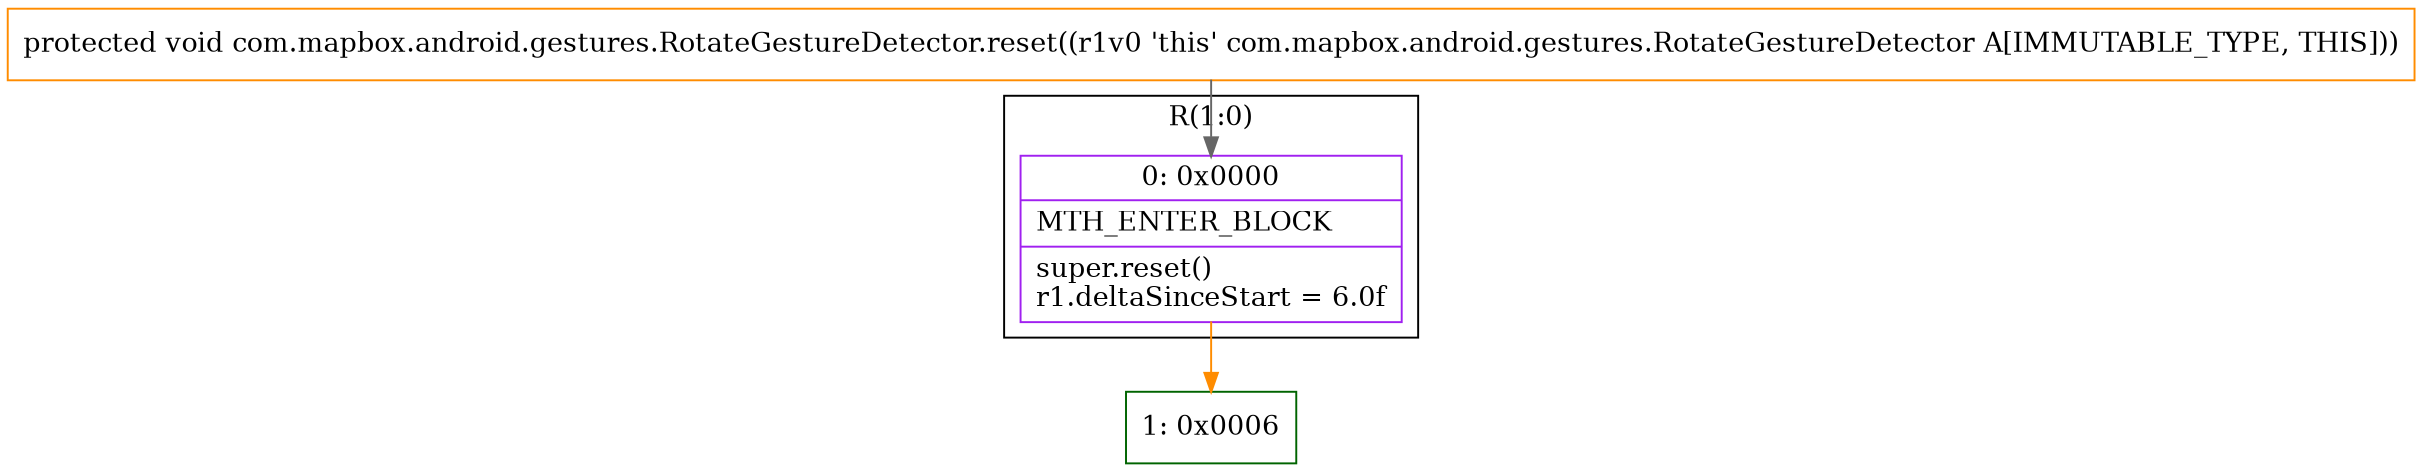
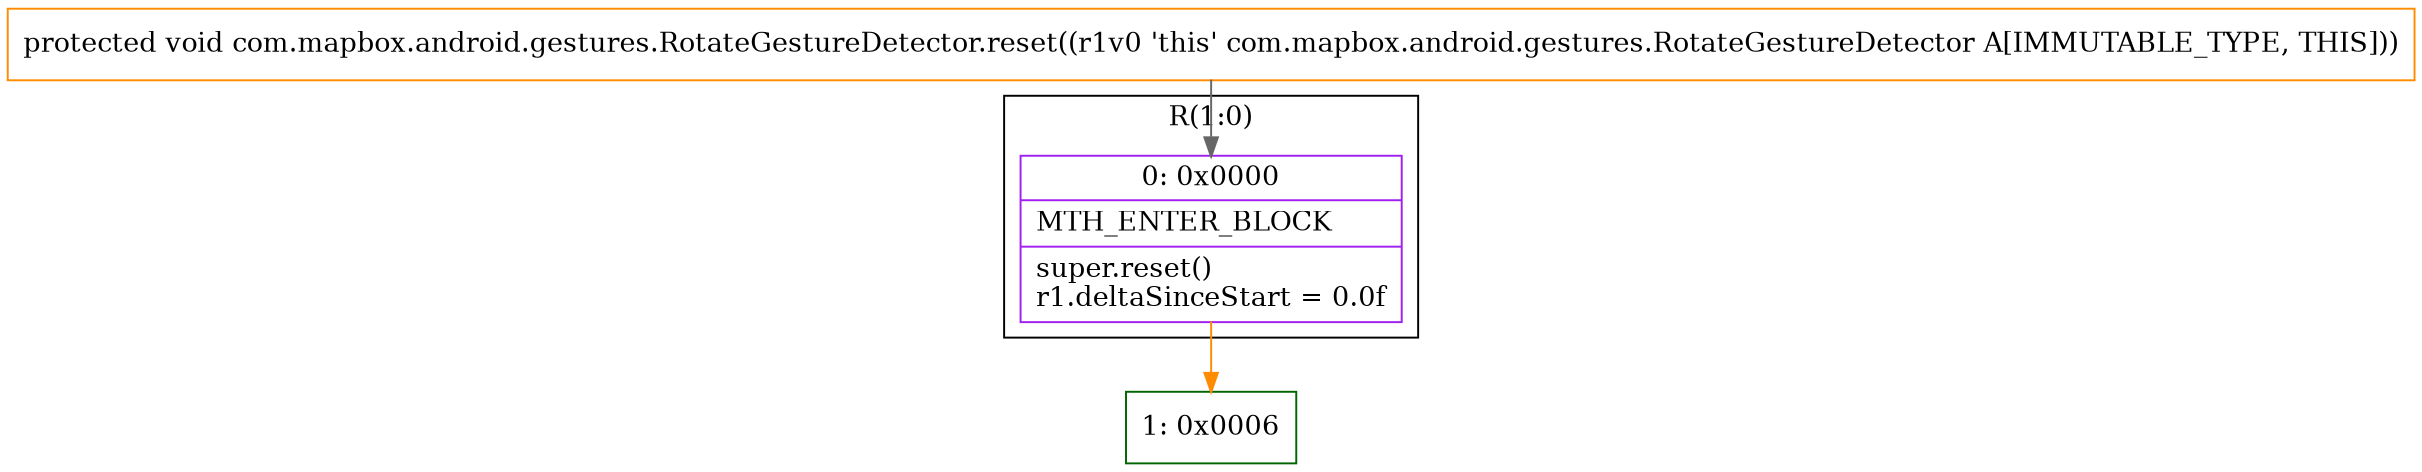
  digraph {
    node [shape=record]
-   n1 [color=purple label="{0\:\ 0x0000|MTH_ENTER_BLOCK\l|super.reset()\lr1.deltaSinceStart = 6.0f\l}"]
+   n1 [color=purple label="{0\:\ 0x0000|MTH_ENTER_BLOCK\l|super.reset()\lr1.deltaSinceStart = 0.0f\l}"]
    n2 [color=darkgreen label="{1\:\ 0x0006}"]
    n3 [label="{protected void com.mapbox.android.gestures.RotateGestureDetector.reset((r1v0 'this' com.mapbox.android.gestures.RotateGestureDetector A[IMMUTABLE_TYPE, THIS])) }" color=darkorange]
    subgraph cluster_1 {
      label="R(1:0)"
      n1
    }
    n1 -> n2 [color=darkorange]
    n3 -> n1 [color=gray40]
  }
